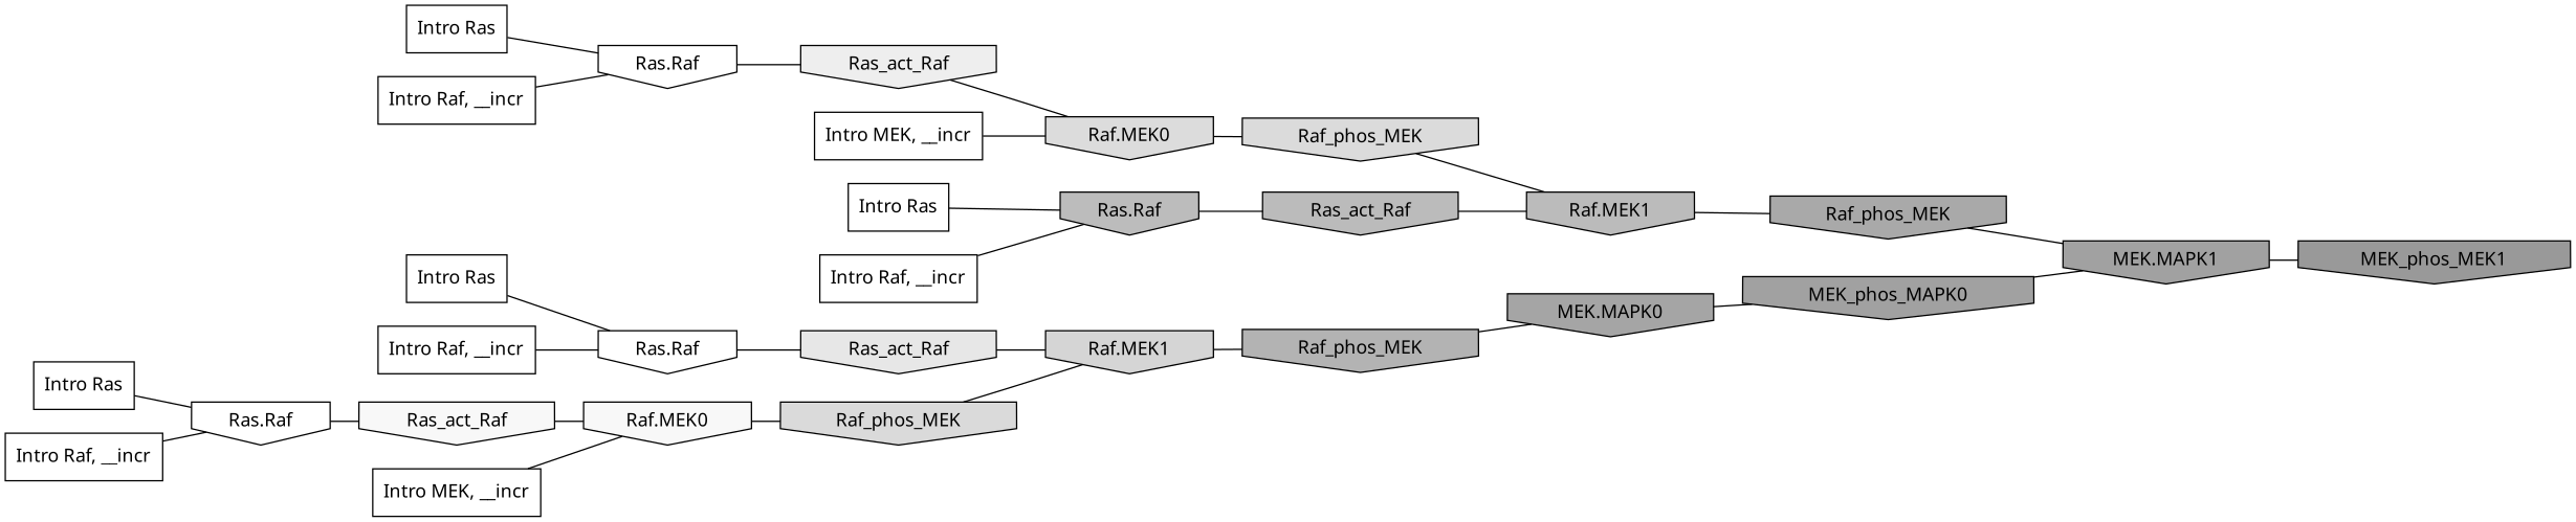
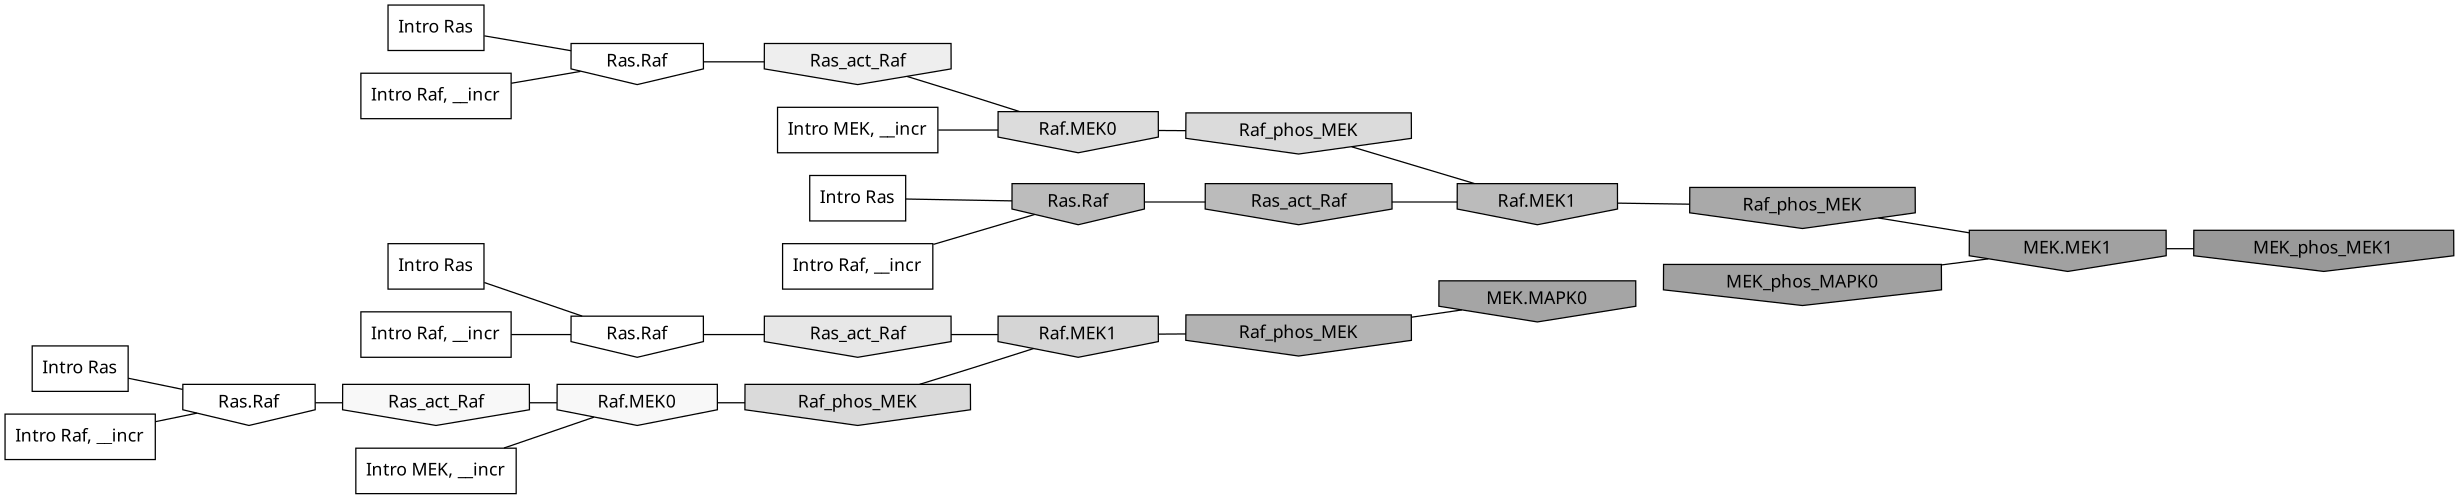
  digraph {
    rankdir=LR
    ranksep=0.30
    node [fillcolor="0.000 0.000 1.000" fontname="CMU Serif" shape=invhouse style=filled]
    edge [color="0.000 0.000 0.000" dir=none fontname="CMU Serif"]
    n1 [label="Intro Ras" shape=rectangle]
    n2 [fillcolor="0.000 0.000 0.736" label="Ras.Raf"]
    n3 [fillcolor="0.000 0.000 0.731" label=Ras_act_Raf]
    n4 [label="Intro Ras" shape=rectangle]
    n5 [label="Ras.Raf"]
    n6 [fillcolor="0.000 0.000 0.970" label=Ras_act_Raf]
    n7 [label="Intro Ras" shape=rectangle]
    n8 [label="Ras.Raf"]
    n9 [fillcolor="0.000 0.000 0.905" label=Ras_act_Raf]
    n10 [label="Intro Ras" shape=rectangle]
    n11 [label="Ras.Raf"]
    n12 [fillcolor="0.000 0.000 0.930" label=Ras_act_Raf]
    n13 [label="Intro Raf, __incr" shape=rectangle]
    n14 [label="Intro Raf, __incr" shape=rectangle]
    n15 [label="Intro Raf, __incr" shape=rectangle]
    n16 [label="Intro Raf, __incr" shape=rectangle]
    n17 [label="Intro MEK, __incr" shape=rectangle]
    n18 [fillcolor="0.000 0.000 0.860" label="Raf.MEK0"]
    n19 [fillcolor="0.000 0.000 0.856" label=Raf_phos_MEK]
    n20 [label="Intro MEK, __incr" shape=rectangle]
    n21 [fillcolor="0.000 0.000 0.970" label="Raf.MEK0"]
    n22 [fillcolor="0.000 0.000 0.855" label=Raf_phos_MEK]
    n23 [fillcolor="0.000 0.000 0.645" label="MEK.MAPK0"]
    n24 [fillcolor="0.000 0.000 0.630" label=MEK_phos_MAPK0]
    n25 [fillcolor="0.000 0.000 0.833" label="Raf.MEK1"]
    n26 [fillcolor="0.000 0.000 0.703" label=Raf_phos_MEK]
    n27 [fillcolor="0.000 0.000 0.731" label="Raf.MEK1"]
    n28 [fillcolor="0.000 0.000 0.661" label=Raf_phos_MEK]
-   n29 [fillcolor="0.000 0.000 0.629" label="MEK.MAPK1"]
+   n29 [fillcolor="0.000 0.000 0.629" label="MEK.MEK1"]
    n30 [fillcolor="0.000 0.000 0.600" label=MEK_phos_MEK1]
    n1 -> n2
    n2 -> n3
    n3 -> n27
    n4 -> n5
    n5 -> n6
    n6 -> n21
    n7 -> n8
    n8 -> n9
    n9 -> n25
    n10 -> n11
    n11 -> n12
    n12 -> n18
    n13 -> n8
    n14 -> n5
    n15 -> n2
    n16 -> n11
    n17 -> n18
    n18 -> n19
    n19 -> n27
    n20 -> n21
    n21 -> n22
    n22 -> n25
-   n23 -> n24
    n24 -> n29
    n25 -> n26
    n26 -> n23
    n27 -> n28
    n28 -> n29
    n29 -> n30
  }
